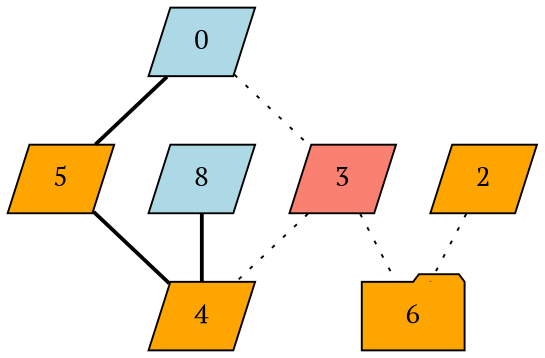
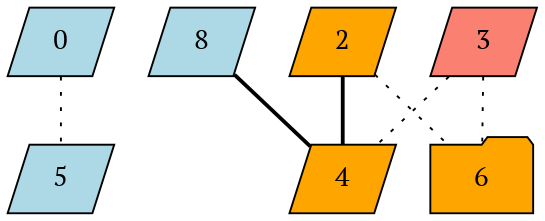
  graph {
    fontname="PT Serif"
    node [fillcolor=orange fontname="PT Serif" shape=parallelogram style=filled type=corner]
    edge [fontname="PT Serif" frequency=1 style=dotted type0=line]
    0 [fillcolor=lightblue x=-15 y=504]
    3 [fillcolor=salmon type=intersection x=52 y=524]
-   5 [type=endpoint x=-5 y=-9]
+   5 [fillcolor=lightblue type=endpoint x=-5 y=-9]
    4 [type=intersection x=469 y=511]
    6 [shape=folder x=59 y=551]
    n6 [fillcolor=lightblue label=8 type=endpoint x=534 y=506]
    2 [x=465 y=548]
-   0 -- 3 [angle0=.29]
-   0 -- 5 [angle0=-1.55 style=bold]
+   0 -- 5 [angle0=-1.55]
    3 -- 4 [angle0=-.03]
    3 -- 6 [angle0=1.32]
    n6 -- 4 [angle0=-.08 style=bold]
-   5 -- 4 [angle0=-1.46 style=bold]
+   2 -- 4 [angle0=-1.46 style=bold]
    2 -- 6 [angle0=-.01]
  }
